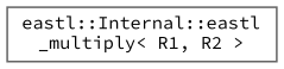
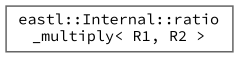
  digraph {
    rankdir=LR
    fontname="Source Code Pro"
-   n1 [color=grey40 fillcolor=white fontname="Source Code Pro" fontsize=10 height=0.2 label="eastl::Internal::eastl\l_multiply\< R1, R2 \>" shape=box style=filled width=0.4]
+   n1 [color=grey40 fillcolor=white fontname="Source Code Pro" fontsize=10 height=0.2 label="eastl::Internal::ratio\l_multiply\< R1, R2 \>" shape=box style=filled width=0.4]
  }
